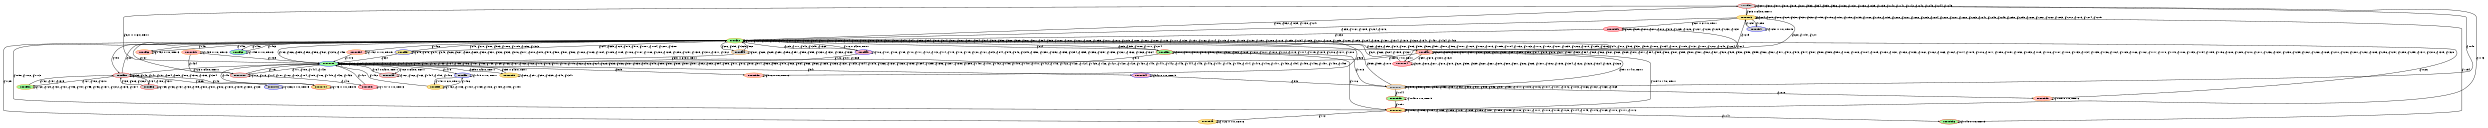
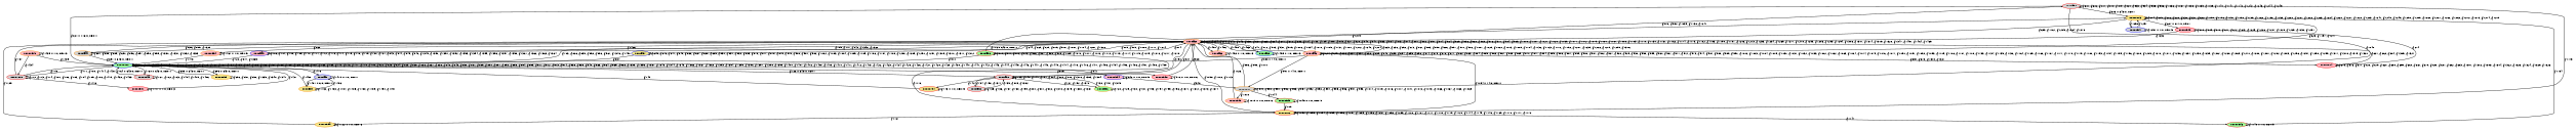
  digraph {
    node [color=red fillcolor=lightpink fontsize=20 penwidth=3 shape=oval style="rounded,filled"]
    edge [arrowsize=1 color=black fontsize=20 penwidth=3 style=bold]
    "0000ff98" [fillcolor=lightgrey]
    00000003 [color=darkorange fillcolor=khaki]
    00000000 [color=blue fillcolor=palegreen]
    00000001 [color=darkorange fillcolor=lightgrey]
    00000002 [fillcolor=khaki]
    "000009db"
-   "0000ffc0" [color=darkorange fillcolor=palegreen]
+   "0000ffc0" [color=darkorange]
    "000009d7" [color=blue fillcolor=lightgrey]
    "0000ff90" [fillcolor=lightgrey]
    00000055 [color=darkorange fillcolor=khaki]
    "000000aa" [fillcolor=lightgrey]
    00001000 [fillcolor=lightgrey]
-   "000009d8" [color=darkorange]
+   "000009d8"
    "000009d4" [color=blue]
    "0000fff0" [color=blue fillcolor=lightgrey]
    "000009d9" [color=darkorange]
    "000009d5" [fillcolor=palegreen]
    "000009da" [color=darkorange fillcolor=khaki]
    "000009d6" [fillcolor=palegreen]
    00000004
    "0000ffac" [color=darkorange]
    "0000ff97" [color=blue fillcolor=khaki]
    "0000ffaa" [color=darkorange fillcolor=lightgrey]
    "0000ffab" [color=blue]
    "0000ff9c" [fillcolor=palegreen]
    "0000ffcc" [color=darkorange]
    "0000ffc8" [color=blue fillcolor=palegreen]
    00000954 [color=darkorange]
    "0000ffbc" [color=darkorange fillcolor=palegreen]
    "0000ffb8" [fillcolor=lightgrey]
    "000007d4" [fillcolor=khaki]
-   "000007f0" [color=blue fillcolor=lightgrey]
    "000009d1"
    "0000ffdf" [color=darkorange fillcolor=khaki]
    "000009d0" [color=darkorange]
    "0000ff98" -> "0000ff98" [label="@601, @602, @817, @818, @819, @820, @933, @934, @935, @936, @1036, @1037, @1038, @1039, @1139, @1140, @1141, @1142, @1242, @1243, @1244, @1245"]
    "0000ff98" -> 00000003 [label="@603 + 643*n, n=0..1"]
    "0000ff98" -> 00000000 [label="@821 + 116*n, n=0..1"]
    "0000ff98" -> 00000001 [label="@1040"]
    "0000ff98" -> 00000002 [label="@1143"]
    00000003 -> 00000003 [label="@604, @605, @606, @629, @630, @631, @632, @1155, @1156, @1157, @1158, @1159, @1160, @1198, @1199, @1200, @1201, @1202, @1203, @1204, @1220, @1221, @1222, @1223, @1247, @1248, @1249, @1258, @1259, @1260, @1261, @1262, @1263, @1272, @1273, @1274, @1275"]
    00000003 -> "000009db" [label="@607 + 617*n, n=0..1"]
    00000003 -> "0000ffc0" [label="@633, @1161, @1205, @1264, @1276"]
    00000003 -> "000009d7" [label="@1250"]
    00000000 -> 00000000 [label="@692, @693, @694, @700, @701, @702, @723, @724, @725, @750, @751, @752, @753, @754, @755, @756, @757, @758, @759, @765, @766, @767, @768, @769, @770, @776, @777, @778, @779, @822, @823, @824, @825, @835, @836, @837, @838, @848, @849, @850, @851, @889, @890, @891, @892, @893, @894, @895, @911, @912, @913, @914, @938, @939, @940, @963, @964, @965, @966, @1335, @1336, @1337, @1343, @1344, @1345, @1366, @1367, @1368, @1393, @1394, @1395, @1396, @1397, @1398, @1399, @1400, @1401, @1402, @1408, @1409, @1410, @1411, @1412, @1413, @1422, @1423, @1424, @1425, @1426, @1427, @1428, @1429, @1430, @1440, @1441, @1442, @1443, @1444, @1445, @1446, @1447, @1448, @1449, @1474, @1475, @1476, @1477, @1493, @1494, @1495, @1496, @1497, @1498, @1499"]
    00000000 -> "0000ffc0" [label="@703, @826, @839, @852, @896, @967, @1346, @1450"]
    00000000 -> "0000ff90" [label="@726 + 643*n, n=0..1"]
    00000000 -> 00000055 [label="@695 + 643*n, n=0..1"]
    00000000 -> "000000aa" [label="@760 + 643*n, n=0..1"]
    00000000 -> 00001000 [label="@771, @780, @1414, @1431"]
    00000000 -> "000009d8" [label="@915"]
    00000000 -> "000009d4" [label="@941"]
    00000000 -> "0000fff0" [label="@1478"]
    00000001 -> 00000001 [label="@949, @950, @951, @952, @953, @954, @992, @993, @994, @995, @996, @997, @998, @1014, @1015, @1016, @1017, @1041, @1042, @1043, @1066, @1067, @1068, @1069"]
    00000001 -> "0000ffc0" [label="@955, @999, @1070"]
    00000001 -> "000009d9" [label="@1018"]
    00000001 -> "000009d5" [label="@1044"]
    00000002 -> 00000002 [label="@1052, @1053, @1054, @1055, @1056, @1057, @1095, @1096, @1097, @1098, @1099, @1100, @1101, @1117, @1118, @1119, @1120, @1144, @1145, @1146, @1169, @1170, @1171, @1172"]
    00000002 -> "0000ffc0" [label="@1058, @1102, @1173"]
    00000002 -> "000009da" [label="@1121"]
    00000002 -> "000009d6" [label="@1147"]
    "000009db" -> "000009db" [label="@608, @609, @610, @611, @612, @613, @1225, @1226, @1227, @1228, @1229, @1230, @1231"]
    "000009db" -> "0000ffc0" [label="@1232"]
    "000009db" -> 00000004 [label="@614"]
    "0000ffc0" -> "0000ff98" [label="@816, @932, @1035, @1138, @1241"]
    "0000ffc0" -> "0000ffc0" [label="@622, @634, @635, @642, @643, @650, @651, @663, @664, @671, @672, @685, @704, @788, @789, @808, @815, @827, @828, @840, @841, @853, @854, @873, @874, @881, @882, @897, @904, @924, @925, @956, @968, @969, @976, @977, @984, @985, @1000, @1007, @1027, @1028, @1059, @1071, @1072, @1079, @1080, @1087, @1088, @1103, @1110, @1130, @1131, @1162, @1174, @1175, @1182, @1183, @1190, @1191, @1206, @1213, @1233, @1234, @1265, @1277, @1278, @1285, @1286, @1293, @1294, @1306, @1307, @1314, @1315, @1328, @1347, @1457, @1464, @1465"]
    "0000ffc0" -> "0000ff90" [label="@790"]
    "0000ffc0" -> "0000ffac" [label="@623, @636, @652, @673, @861, @883, @898, @926, @957, @970, @986, @1001, @1029, @1060, @1073, @1089, @1104, @1132, @1163, @1176, @1192, @1207, @1235, @1266, @1279, @1295, @1316"]
    "0000ffc0" -> "0000ff97" [label="@644, @665, @829, @875, @978, @1081, @1184, @1287, @1308"]
    "0000ffc0" -> "0000ffaa" [label="@686, @855, @1329"]
    "0000ffc0" -> "0000ffab" [label="@705, @717, @842, @1348, @1360"]
    "0000ffc0" -> "0000ff9c" [label="@809, @905, @1008, @1111, @1214"]
    "0000ffc0" -> "0000ffcc" [label="@1451"]
    "0000ffc0" -> "0000ffc8" [label="@1458"]
    "0000ffc0" -> 00000954 [label="@1466"]
    "000009d7" -> 00000003 [label="@1257"]
    "000009d7" -> "000009d7" [label="@1251 + 1*n, n=0..5"]
    "0000ff90" -> "0000ffc0" [label="@807"]
    "0000ff90" -> "0000ff90" [label="@733, @740, @741, @791, @804, @805, @806, @1376, @1383, @1384"]
    "0000ff90" -> "0000ffbc" [label="@727, @792, @1370"]
    "0000ff90" -> "0000ffb8" [label="@734, @798, @1377"]
    "0000ff90" -> "000007d4" [label="@742"]
-   "0000ff90" -> "000007f0" [label="@1385"]
    00000055 -> 00000000 [label="@699 + 643*n, n=0..1"]
    00000055 -> 00000055 [label="@696, @697, @698, @1339, @1340, @1341"]
    "000000aa" -> 00000000 [label="@764 + 643*n, n=0..1"]
    "000000aa" -> "000000aa" [label="@761, @762, @763, @1404, @1405, @1406"]
    00001000 -> 00000000 [label="@775"]
    00001000 -> "0000ffc0" [label="@787"]
    00001000 -> 00001000 [label="@772, @773, @774, @781, @782, @783, @784, @785, @786, @1415, @1432, @1433"]
    00001000 -> "000009d1" [label="@1416"]
    "000009d8" -> "0000ffc0" [label="@923"]
    "000009d8" -> "000009d8" [label="@916 + 1*n, n=0..6"]
    "000009d4" -> 00000001 [label="@948"]
    "000009d4" -> "000009d4" [label="@942 + 1*n, n=0..5"]
    "0000fff0" -> "0000fff0" [label="@1479 + 1*n, n=0..1"]
    "0000fff0" -> "0000ffdf" [label="@1481 + 6*n, n=0..1"]
    "000009d9" -> "0000ffc0" [label="@1026"]
    "000009d9" -> "000009d9" [label="@1019 + 1*n, n=0..6"]
    "000009d5" -> 00000002 [label="@1051"]
    "000009d5" -> "000009d5" [label="@1045 + 1*n, n=0..5"]
    "000009da" -> "0000ffc0" [label="@1129"]
    "000009da" -> "000009da" [label="@1122 + 1*n, n=0..6"]
    "000009d6" -> 00000003 [label="@1154"]
    "000009d6" -> "000009d6" [label="@1148 + 1*n, n=0..5"]
    00000004 -> "0000ffc0" [label="@621, @662, @684, @1305, @1327"]
    00000004 -> 00000004 [label="@615, @616, @617, @618, @619, @620, @658, @659, @660, @661, @679, @680, @681, @682, @683, @1301, @1302, @1303, @1304, @1322, @1323, @1324, @1325, @1326"]
    "0000ffac" -> 00000003 [label="@628, @1197, @1271"]
    "0000ffac" -> 00000000 [label="@888 + 74*n, n=0..1"]
    "0000ffac" -> 00000001 [label="@991 + 74*n, n=0..1"]
    "0000ffac" -> 00000002 [label="@1094 + 74*n, n=0..1"]
    "0000ffac" -> "0000ffc0" [label="@641, @872, @903, @931, @975, @1006, @1034, @1078, @1109, @1137, @1181, @1212, @1240, @1284"]
    "0000ffac" -> 00000004 [label="@657, @678, @1300, @1321"]
    "0000ffac" -> "0000ffac" [label="@624, @625, @626, @627, @637, @638, @639, @640, @653, @654, @655, @656, @674, @675, @676, @677, @862, @863, @864, @865, @866, @867, @868, @869, @870, @871, @884, @885, @886, @887, @899, @900, @901, @902, @927, @928, @929, @930, @958, @959, @960, @961, @971, @972, @973, @974, @987, @988, @989, @990, @1002, @1003, @1004, @1005, @1030, @1031, @1032, @1033, @1061, @1062, @1063, @1064, @1074, @1075, @1076, @1077, @1090, @1091, @1092, @1093, @1105, @1106, @1107, @1108, @1133, @1134, @1135, @1136, @1164, @1165, @1166, @1167, @1177, @1178, @1179, @1180, @1193, @1194, @1195, @1196, @1208, @1209, @1210, @1211, @1236, @1237, @1238, @1239, @1267, @1268, @1269, @1270, @1280, @1281, @1282, @1283, @1296, @1297, @1298, @1299, @1317, @1318, @1319, @1320"]
    "0000ff97" -> 00000000 [label="@834"]
-   "0000ff97" -> "0000ffc0" [label="@649, @670, @880, @983, @1086, @1189, @1292, @1313"]
    "0000ff97" -> "0000ff97" [label="@645, @646, @647, @648, @666, @667, @668, @669, @830, @831, @832, @833, @876, @877, @878, @879, @979, @980, @981, @982, @1082, @1083, @1084, @1085, @1185, @1186, @1187, @1188, @1288, @1289, @1290, @1291, @1309, @1310, @1311, @1312"]
    "0000ffaa" -> 00000000 [label="@691 + 643*n, n=0..1"]
    "0000ffaa" -> "0000ffc0" [label="@860"]
    "0000ffaa" -> "0000ffaa" [label="@687, @688, @689, @690, @856, @857, @858, @859, @1330, @1331, @1332, @1333"]
    "0000ffab" -> 00000000 [label="@722, @847, @1365"]
    "0000ffab" -> "0000ffc0" [label="@716 + 643*n, n=0..1"]
    "0000ffab" -> "0000ffab" [label="@706, @707, @708, @709, @710, @711, @712, @713, @714, @715, @718, @719, @720, @721, @843, @844, @845, @846, @1349, @1350, @1351, @1352, @1353, @1354, @1355, @1356, @1357, @1358, @1361, @1362, @1363, @1364"]
    "0000ff9c" -> 00000003 [label="@1219"]
    "0000ff9c" -> 00000000 [label="@910"]
-   "0000ff9c" -> 00000001 [label="@1013"]
    "0000ff9c" -> 00000002 [label="@1116"]
    "0000ff9c" -> "0000ffc0" [label="@814"]
    "0000ff9c" -> "0000ff9c" [label="@810, @811, @812, @813, @906, @907, @908, @909, @1009, @1010, @1011, @1012, @1112, @1113, @1114, @1115, @1215, @1216, @1217, @1218"]
    "0000ffcc" -> "0000ffc0" [label="@1456"]
    "0000ffcc" -> "0000ffcc" [label="@1452 + 1*n, n=0..3"]
    "0000ffc8" -> "0000ffc0" [label="@1463"]
    "0000ffc8" -> "0000ffc8" [label="@1459 + 1*n, n=0..3"]
    00000954 -> 00000000 [label="@1473"]
    00000954 -> 00000954 [label="@1467 + 1*n, n=0..5"]
    "0000ffbc" -> "0000ff90" [label="@732, @797, @1375"]
    "0000ffbc" -> "0000ffbc" [label="@728, @729, @730, @731, @793, @794, @795, @796, @1371, @1372, @1373, @1374"]
    "0000ffb8" -> "0000ff90" [label="@739, @803, @1382"]
    "0000ffb8" -> "0000ffb8" [label="@735, @736, @737, @738, @799, @800, @801, @802, @1378, @1379, @1380, @1381"]
    "000007d4" -> 00000000 [label="@749"]
    "000007d4" -> "000007d4" [label="@743 + 1*n, n=0..5"]
-   "000007f0" -> "000007f0" [label="@1386 + 1*n, n=0..5"]
    "000009d1" -> 00000000 [label="@1421"]
    "000009d1" -> "000009d1" [label="@1417 + 1*n, n=0..3"]
    "0000ffdf" -> 00000000 [label="@1492"]
    "0000ffdf" -> "0000fff0" [label="@1486"]
    "0000ffdf" -> "0000ffdf" [label="@1482, @1483, @1484, @1485, @1488, @1489, @1490, @1491"]
    "000009d0" -> 00000000 [label="@1439"]
    "000009d0" -> 00001000 [label="@1434"]
    "000009d0" -> "000009d0" [label="@1435 + 1*n, n=0..3"]
  }
